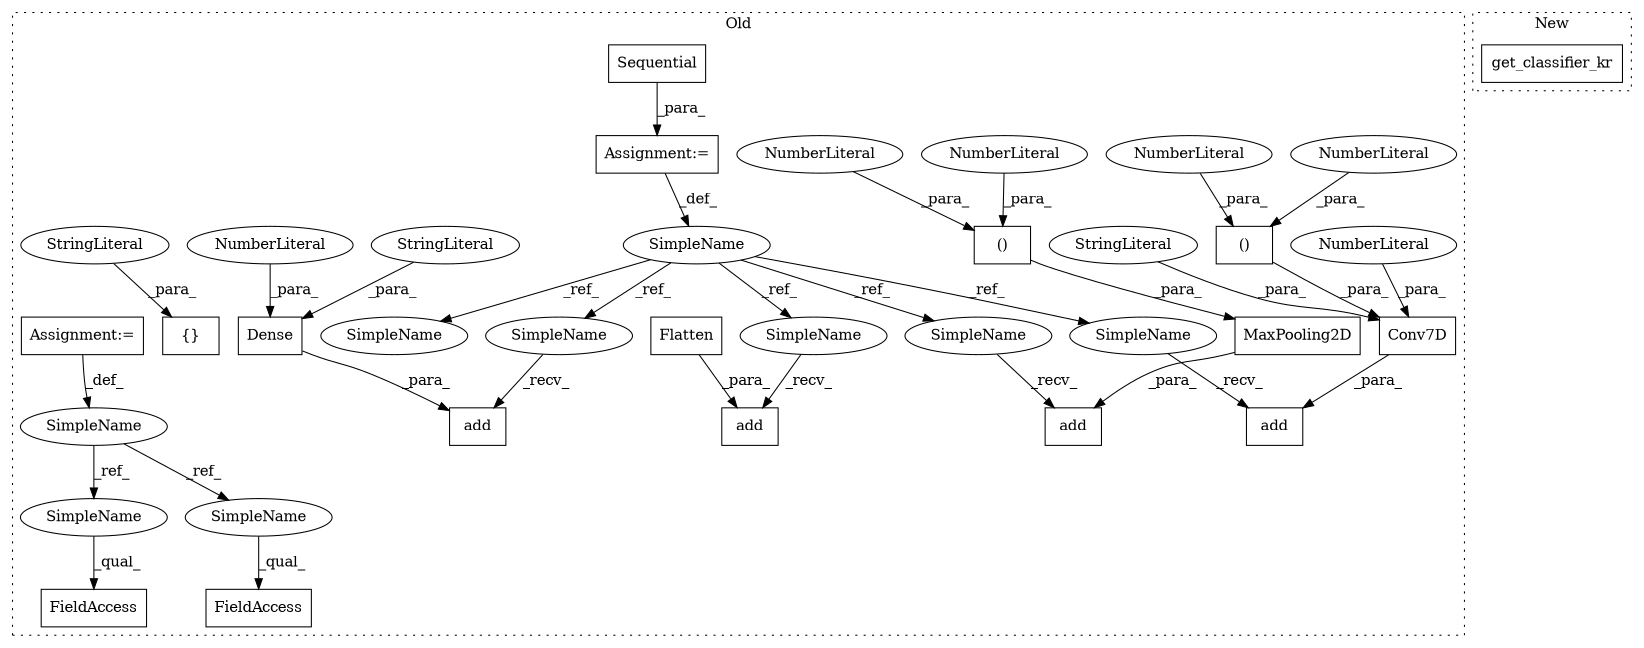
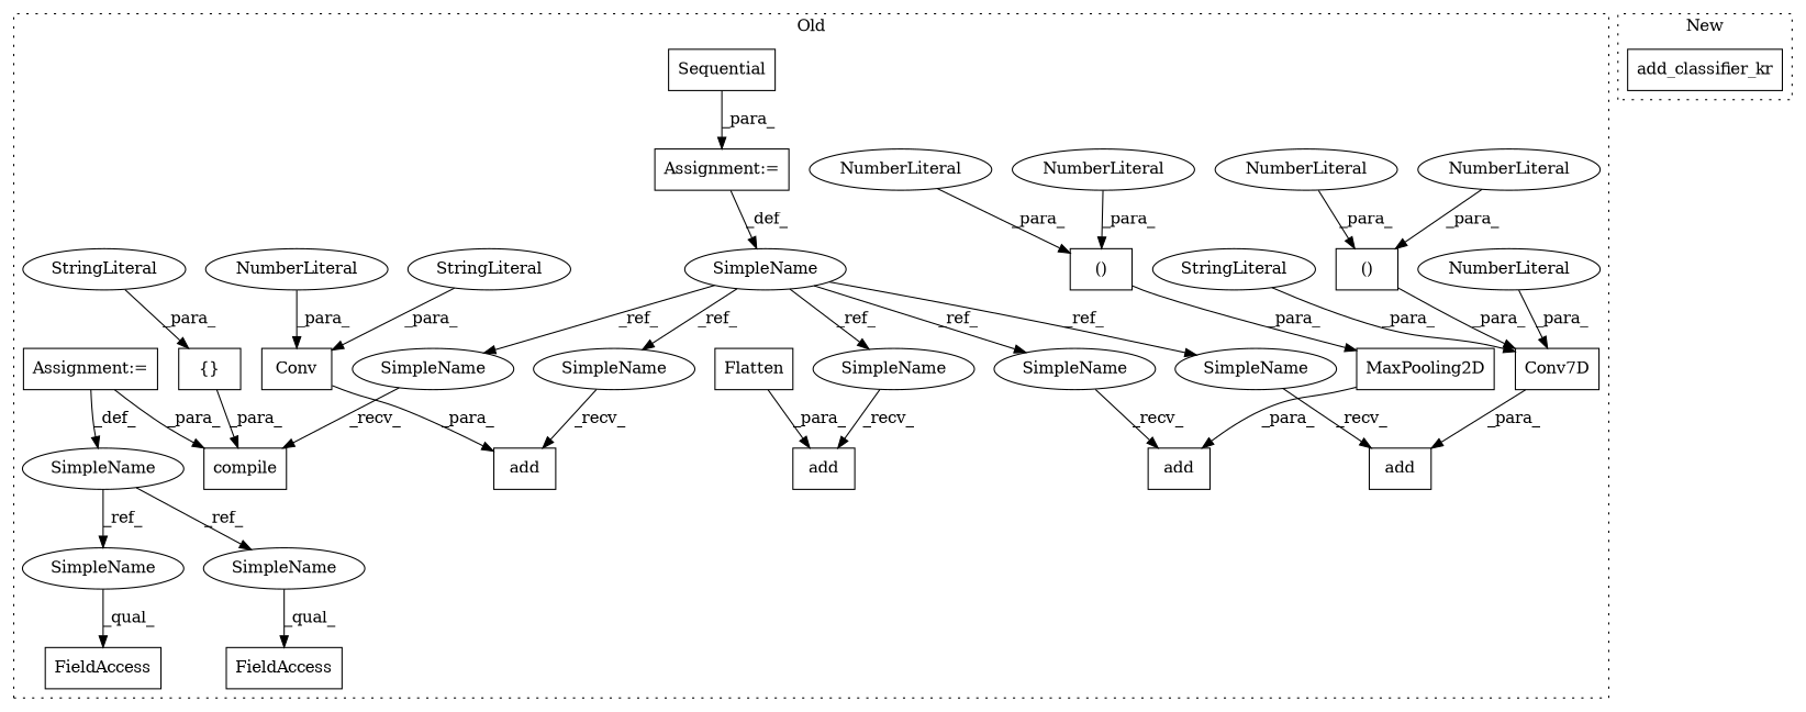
  digraph {
    node [a=32 l=5 s=4710 shape=box]
    n1 [l=12 label=Sequential s=4639]
    n2 [l="4,1" label=add s="4808,4821"]
    n3 [a=42 label=SimpleName s=4633 shape=ellipse]
+   n4 [l="8,1" label=compile s="4870,4968"]
    n5 [l="4,1" label=add s="4663,4743"]
    n6 [a=106 l=31 label="()"]
    n7 [l="4,1" label=add s="4756,4795"]
    n8 [a=106 l=15 label="()" s=4778]
    n9 [l="4,1" label=add s="4834,4857"]
    n10 [l="7,2" label=Conv7D s="4667,4741"]
    n11 [a=34 l=1 label=NumberLiteral s=4674 shape=ellipse]
    n12 [a=34 l=2 label=NumberLiteral shape=ellipse]
    n13 [a=34 l=1 label=NumberLiteral s=4740 shape=ellipse]
    n14 [a=34 l=1 label=NumberLiteral s=4778 shape=ellipse]
    n15 [a=4 l="1,1" label="{}" s="4956,4967"]
    n16 [a=34 l=1 label=NumberLiteral s=4792 shape=ellipse]
    n17 [l=9 label=Flatten s=4812]
    n18 [a=45 l=10 label=StringLiteral s=4957 shape=ellipse]
    n19 [a=45 l=6 label=StringLiteral s=4698 shape=ellipse]
-   n20 [l="6,1" label=Dense s="4838,4856"]
+   n20 [l="6,1" label=Conv s="4838,4856"]
    n21 [a=45 l=9 label=StringLiteral s=4847 shape=ellipse]
    n22 [l="18,2" label=MaxPooling2D s="4760,4793"]
    n23 [a=7 l=1 label="Assignment:=" s=4638]
    n24 [a=34 l=2 label=NumberLiteral s=4844 shape=ellipse]
    n25 [a=7 label="Assignment:=" s=4300]
    n26 [a=22 l=12 label=FieldAccess s=4878]
    n27 [a=42 label=SimpleName s=4300 shape=ellipse]
    n28 [a=22 l=13 label=FieldAccess s=4493]
    n29 [a=42 label=SimpleName s=4750 shape=ellipse]
    n30 [a=42 label=SimpleName s=4657 shape=ellipse]
    n31 [a=42 label=SimpleName s=4802 shape=ellipse]
    n32 [a=42 label=SimpleName s=4864 shape=ellipse]
    n33 [a=42 label=SimpleName s=4828 shape=ellipse]
    n34 [a=42 label=SimpleName s=4493 shape=ellipse]
    n35 [a=42 label=SimpleName s=4878 shape=ellipse]
-   n36 [l=19 label=get_classifier_kr s=3096]
+   n36 [l=19 label=add_classifier_kr s=3096]
    subgraph cluster_1 {
      label=Old
      style=dotted
      n1
      n2
      n3
+     n4
      n5
      n6
      n7
      n8
      n9
      n10
      n11
      n12
      n13
      n14
      n15
      n16
      n17
      n18
      n19
      n20
      n21
      n22
      n23
      n24
      n25
      n26
      n27
      n28
      n29
      n30
      n31
      n32
      n33
      n34
      n35
    }
    subgraph cluster_2 {
      label=New
      style=dotted
      n36
    }
    n1 -> n23 [label=_para_]
    n3 -> n29 [label=_ref_]
    n3 -> n30 [label=_ref_]
    n3 -> n31 [label=_ref_]
    n3 -> n32 [label=_ref_]
    n3 -> n33 [label=_ref_]
    n6 -> n10 [label=_para_]
    n8 -> n22 [label=_para_]
    n10 -> n5 [label=_para_]
    n11 -> n10 [label=_para_]
    n12 -> n6 [label=_para_]
    n13 -> n6 [label=_para_]
    n14 -> n8 [label=_para_]
+   n15 -> n4 [label=_para_]
    n16 -> n8 [label=_para_]
    n17 -> n2 [label=_para_]
    n18 -> n15 [label=_para_]
    n19 -> n10 [label=_para_]
    n20 -> n9 [label=_para_]
    n21 -> n20 [label=_para_]
    n22 -> n7 [label=_para_]
    n23 -> n3 [label=_def_]
    n24 -> n20 [label=_para_]
+   n25 -> n4 [label=_para_]
    n25 -> n27 [label=_def_]
    n27 -> n34 [label=_ref_]
    n27 -> n35 [label=_ref_]
    n29 -> n7 [label=_recv_]
    n30 -> n5 [label=_recv_]
    n31 -> n2 [label=_recv_]
+   n32 -> n4 [label=_recv_]
    n33 -> n9 [label=_recv_]
    n34 -> n28 [label=_qual_]
    n35 -> n26 [label=_qual_]
  }
